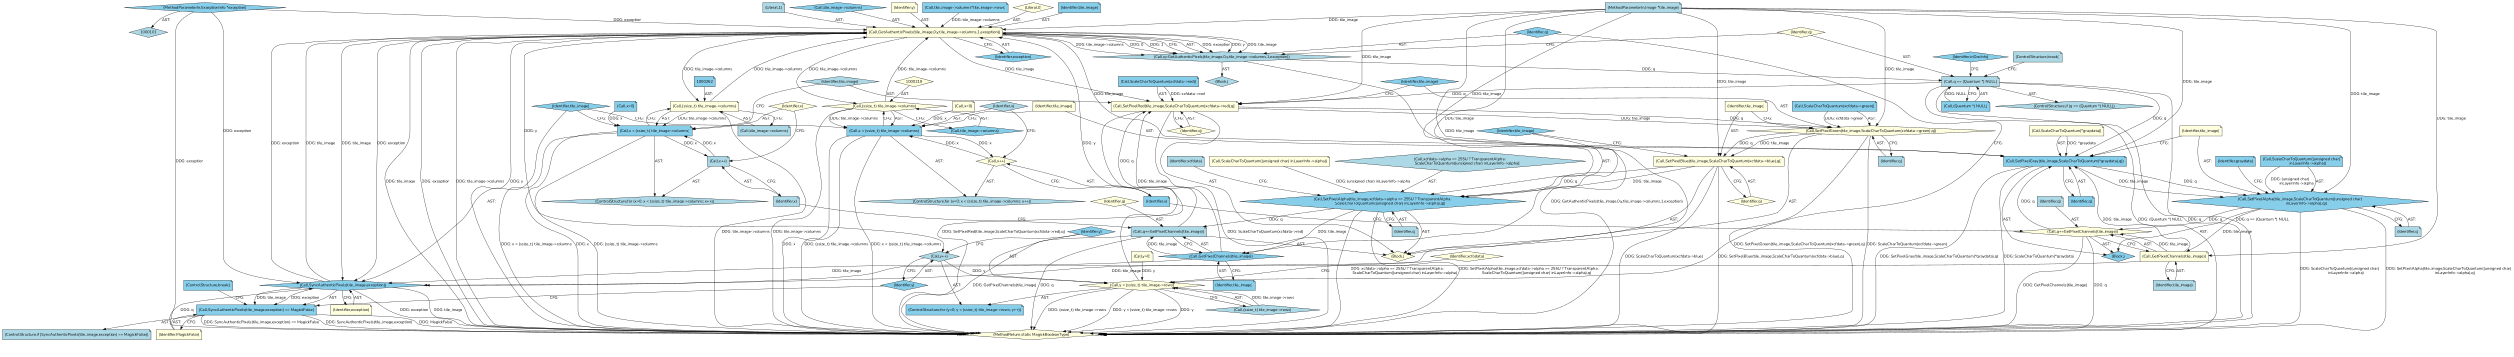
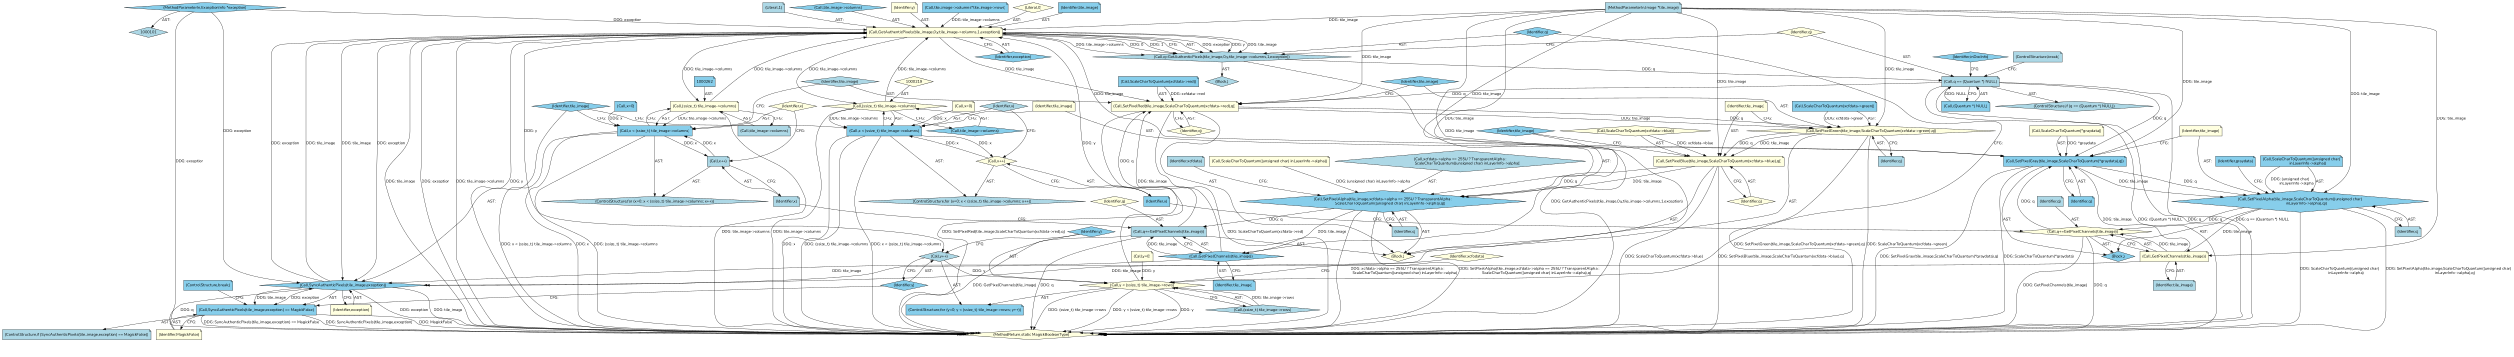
  digraph {
    fontname=Nunito
    node [fillcolor=skyblue fontname=Nunito shape=note style=filled]
    edge [fontname=Nunito]
    n1 [label="(MethodParameterIn,ExceptionInfo *exception)" shape=diamond]
    n2 [fillcolor=lightyellow label="(Call,GetAuthenticPixels(tile_image,0,y,tile_image->columns,1,exception))"]
    n3 [label="(Call,SyncAuthenticPixels(tile_image,exception))" shape=diamond]
    n4 [fillcolor=lightyellow label="(MethodReturn,static MagickBooleanType)" shape=diamond]
    1000101 [fillcolor=lightblue shape=diamond]
    n6 [fillcolor=lightblue label="(Call,y++)" shape=diamond]
    n7 [fillcolor=lightblue label="(Call,q=GetAuthenticPixels(tile_image,0,y,tile_image->columns,1,exception))" shape=diamond]
    n8 [label="(Call,SetPixelGray(tile_image,ScaleCharToQuantum(*graydata),q))"]
    n9 [fillcolor=lightyellow label="(Call,SetPixelRed(tile_image,ScaleCharToQuantum(xcfdata->red),q))"]
    n10 [fillcolor=lightyellow label="(Call,(ssize_t) tile_image->columns)" shape=diamond]
    n11 [fillcolor=lightyellow label="(Call,(ssize_t) tile_image->columns)"]
    n12 [label="(Identifier,exception)" shape=diamond]
    n13 [label="(Call,SyncAuthenticPixels(tile_image,exception) == MagickFalse)"]
    n14 [fillcolor=lightyellow label="(Identifier,exception)"]
    n15 [fillcolor=lightyellow label="(Call,y < (ssize_t) tile_image->rows)" shape=diamond]
    n16 [label="(Identifier,y)" shape=diamond]
    n17 [label="(ControlStructure,for (y=0; y < (ssize_t) tile_image->rows; y++))"]
    n18 [fillcolor=lightblue label="(Call,q == (Quantum *) NULL)"]
    n19 [fillcolor=lightblue label="(Block,)" shape=diamond]
    n20 [label="(Call,SetPixelAlpha(tile_image,ScaleCharToQuantum((unsigned char)\n            inLayerInfo->alpha),q))" shape=diamond]
    n21 [label="(Block,)" shape=diamond]
    n22 [label="(Identifier,q)"]
    n23 [fillcolor=lightyellow label="(Call,SetPixelGreen(tile_image,ScaleCharToQuantum(xcfdata->green),q))" shape=diamond]
    n24 [fillcolor=lightyellow label="(Identifier,q)" shape=diamond]
    n25 [fillcolor=lightyellow label="(Block,)" shape=diamond]
    n26 [label="(Call,x < (ssize_t) tile_image->columns)"]
    n27 [label="(Call,tile_image->columns)" shape=diamond]
    n28 [label="(Call,x < (ssize_t) tile_image->columns)"]
    n29 [fillcolor=lightblue label="(Call,tile_image->columns)"]
    n30 [fillcolor=lightblue label="(Call,(ssize_t) tile_image->rows)" shape=diamond]
    n31 [label="(Call,(Quantum *) NULL)"]
    n32 [fillcolor=lightblue label="(ControlStructure,if (q == (Quantum *) NULL))" shape=diamond]
    n33 [fillcolor=lightyellow label="(Call,q+=GetPixelChannels(tile_image))" shape=diamond]
    n34 [fillcolor=lightyellow label="(Call,GetPixelChannels(tile_image))"]
    n35 [fillcolor=lightblue label="(Identifier,q)"]
    n36 [fillcolor=lightblue label="(Identifier,tile_image)"]
    n37 [fillcolor=lightblue label="(ControlStructure,if (SyncAuthenticPixels(tile_image,exception) == MagickFalse))"]
    n38 [fillcolor=lightyellow label="(Identifier,MagickFalse)"]
    n39 [fillcolor=lightyellow label="(Call,SetPixelBlue(tile_image,ScaleCharToQuantum(xcfdata->blue),q))"]
    n40 [fillcolor=lightblue label="(Identifier,q)"]
    n41 [label="(Call,SetPixelAlpha(tile_image,xcfdata->alpha == 255U ? TransparentAlpha :\n              ScaleCharToQuantum((unsigned char) inLayerInfo->alpha),q))" shape=diamond]
    n42 [fillcolor=lightyellow label="(Identifier,q)" shape=diamond]
    n43 [fillcolor=lightblue label="(Call,q+=GetPixelChannels(tile_image))"]
    n44 [label="(Call,GetPixelChannels(tile_image))" shape=diamond]
    n45 [fillcolor=lightblue label="(Identifier,q)"]
    n46 [label="(Identifier,tile_image)"]
    n47 [fillcolor=lightyellow label="(Call,x++)" shape=diamond]
    n48 [fillcolor=lightblue label="(ControlStructure,for (x=0; x < (ssize_t) tile_image->columns; x++))" shape=diamond]
    n49 [label="(Identifier,x)"]
    n50 [fillcolor=lightblue label="(Call,x++)"]
    n51 [fillcolor=lightblue label="(ControlStructure,for (x=0; x < (ssize_t) tile_image->columns; x++))" shape=diamond]
    n52 [fillcolor=lightblue label="(Identifier,x)"]
    n53 [fillcolor=lightyellow label="(Identifier,tile_image)"]
    n54 [fillcolor=lightblue label="(ControlStructure,break;)"]
    n55 [label="(Identifier,tile_image)" shape=diamond]
    n56 [fillcolor=lightyellow label="(Call,x=0)"]
    n57 [fillcolor=lightyellow label="(Identifier,tile_image)"]
    n58 [fillcolor=lightyellow label="(Identifier,x)" shape=diamond]
    n59 [label="(Identifier,q)" shape=diamond]
    n60 [fillcolor=lightblue label="(Identifier,tile_image)" shape=diamond]
    n61 [fillcolor=lightyellow label="(Call,ScaleCharToQuantum((unsigned char) inLayerInfo->alpha))"]
    n62 [label="(Call,tile_image->columns*tile_image->rows)"]
    n63 [fillcolor=lightyellow label="(Literal,0)" shape=diamond]
    n64 [fillcolor=lightblue label="(Identifier,x)" shape=diamond]
    n65 [label="(Identifier,graydata)"]
    n66 [fillcolor=lightyellow label="(Identifier,tile_image)"]
    n67 [fillcolor=lightyellow label="(Call,ScaleCharToQuantum(*graydata))"]
    n68 [label="(Identifier,tile_image)"]
+   n69 [fillcolor=lightyellow label="(Call,ScaleCharToQuantum(xcfdata->blue))" shape=diamond]
    n70 [label="(Identifier,tile_image)" shape=diamond]
    n71 [fillcolor=lightyellow label="(Identifier,q)" shape=diamond]
    n72 [fillcolor=lightyellow label="(Identifier,q)" shape=diamond]
    n73 [fillcolor=lightblue label="(Call,xcfdata->alpha == 255U ? TransparentAlpha :\n              ScaleCharToQuantum((unsigned char) inLayerInfo->alpha))" shape=diamond]
    n74 [label="(Identifier,tile_image)" shape=diamond]
    n75 [label="(Call,ScaleCharToQuantum((unsigned char)\n            inLayerInfo->alpha))"]
    n76 [fillcolor=lightblue label="(Identifier,q)"]
    n77 [label="(ControlStructure,break;)"]
    n78 [fillcolor=lightblue label="(Literal,1)"]
    n79 [label="(Call,ScaleCharToQuantum(xcfdata->red))"]
    n80 [label="(Call,tile_image->columns)" shape=diamond]
    n81 [fillcolor=lightyellow label="(Identifier,xcfodata)" shape=diamond]
    n82 [fillcolor=lightyellow label="(Identifier,y)"]
    n83 [fillcolor=lightyellow label="(Call,y=0)"]
    n84 [label="(Call,x=0)"]
    n85 [label="(Identifier,y)" shape=diamond]
    n86 [fillcolor=lightblue label="(MethodParameterIn,Image *tile_image)"]
    n87 [label="(Identifier,inDocInfo)" shape=diamond]
    n88 [label="(Call,ScaleCharToQuantum(xcfdata->green))"]
    n89 [fillcolor=lightblue label="(Identifier,xcfdata)"]
    1000219 [fillcolor=lightyellow shape=diamond]
    1000262
    n1 -> n2 [label="DDG: exception"]
    n1 -> n3 [label="DDG: exception"]
    n1 -> n4 [label="DDG: exception"]
    n1 -> 1000101 [label="AST: "]
    n2 -> n3 [label="DDG: tile_image"]
    n2 -> n3 [label="DDG: exception"]
    n2 -> n4 [label="DDG: tile_image"]
    n2 -> n4 [label="DDG: exception"]
    n2 -> n4 [label="DDG: tile_image->columns"]
    n2 -> n4 [label="DDG: y"]
    n2 -> n6 [label="DDG: y"]
    n2 -> n7 [label="AST: "]
    n2 -> n7 [label="DDG: exception"]
    n2 -> n7 [label="DDG: y"]
    n2 -> n7 [label="DDG: tile_image"]
    n2 -> n7 [label="DDG: tile_image->columns"]
    n2 -> n7 [label="DDG: 0"]
    n2 -> n7 [label="DDG: 1"]
    n2 -> n8 [label="DDG: tile_image"]
    n2 -> n9 [label="DDG: tile_image"]
    n2 -> n10 [label="DDG: tile_image->columns"]
    n2 -> n11 [label="DDG: tile_image->columns"]
    n2 -> n12 [label="CFG: "]
    n3 -> n2 [label="DDG: tile_image"]
    n3 -> n2 [label="DDG: exception"]
    n3 -> n4 [label="DDG: tile_image"]
    n3 -> n4 [label="DDG: exception"]
    n3 -> n13 [label="AST: "]
    n3 -> n13 [label="DDG: tile_image"]
    n3 -> n13 [label="DDG: exception"]
    n3 -> n14 [label="CFG: "]
    n6 -> n15 [label="DDG: y"]
    n6 -> n16 [label="CFG: "]
    n6 -> n17 [label="AST: "]
    n7 -> n2 [label="CFG: "]
    n7 -> n4 [label="DDG: GetAuthenticPixels(tile_image,0,y,tile_image->columns,1,exception)"]
    n7 -> n18 [label="DDG: q"]
    n7 -> n19 [label="AST: "]
    n8 -> n4 [label="DDG: SetPixelGray(tile_image,ScaleCharToQuantum(*graydata),q)"]
    n8 -> n4 [label="DDG: ScaleCharToQuantum(*graydata)"]
    n8 -> n20 [label="DDG: tile_image"]
    n8 -> n20 [label="DDG: q"]
    n8 -> n21 [label="AST: "]
    n8 -> n22 [label="CFG: "]
    n9 -> n4 [label="DDG: SetPixelRed(tile_image,ScaleCharToQuantum(xcfdata->red),q)"]
    n9 -> n4 [label="DDG: ScaleCharToQuantum(xcfdata->red)"]
    n9 -> n23 [label="DDG: tile_image"]
    n9 -> n23 [label="DDG: q"]
    n9 -> n24 [label="CFG: "]
    n9 -> n25 [label="AST: "]
    n10 -> n2 [label="DDG: tile_image->columns"]
    n10 -> n4 [label="DDG: tile_image->columns"]
    n10 -> n26 [label="AST: "]
    n10 -> n26 [label="DDG: tile_image->columns"]
    n10 -> n27 [label="CFG: "]
    n11 -> n2 [label="DDG: tile_image->columns"]
    n11 -> n4 [label="DDG: tile_image->columns"]
    n11 -> n28 [label="AST: "]
    n11 -> n28 [label="DDG: tile_image->columns"]
    n11 -> n29 [label="CFG: "]
    n12 -> n2 [label="AST: "]
    n13 -> n4 [label="DDG: SyncAuthenticPixels(tile_image,exception) == MagickFalse"]
    n13 -> n4 [label="DDG: SyncAuthenticPixels(tile_image,exception)"]
    n13 -> n4 [label="DDG: MagickFalse"]
    n13 -> n37 [label="AST: "]
    n13 -> n38 [label="CFG: "]
    n14 -> n3 [label="AST: "]
    n15 -> n2 [label="DDG: y"]
    n15 -> n4 [label="DDG: y"]
    n15 -> n4 [label="DDG: (ssize_t) tile_image->rows"]
    n15 -> n4 [label="DDG: y < (ssize_t) tile_image->rows"]
    n15 -> n17 [label="AST: "]
    n15 -> n30 [label="CFG: "]
    n16 -> n6 [label="AST: "]
    n16 -> n13 [label="CFG: "]
    n18 -> n4 [label="DDG: (Quantum *) NULL"]
    n18 -> n4 [label="DDG: q"]
    n18 -> n4 [label="DDG: q == (Quantum *) NULL"]
    n18 -> n8 [label="DDG: q"]
    n18 -> n9 [label="DDG: q"]
    n18 -> n31 [label="CFG: "]
    n18 -> n32 [label="AST: "]
    n20 -> n4 [label="DDG: SetPixelAlpha(tile_image,ScaleCharToQuantum((unsigned char)\n            inLayerInfo->alpha),q)"]
    n20 -> n4 [label="DDG: ScaleCharToQuantum((unsigned char)\n            inLayerInfo->alpha)"]
    n20 -> n21 [label="AST: "]
    n20 -> n33 [label="DDG: q"]
    n20 -> n34 [label="DDG: tile_image"]
    n20 -> n35 [label="CFG: "]
    n22 -> n8 [label="AST: "]
    n23 -> n4 [label="DDG: ScaleCharToQuantum(xcfdata->green)"]
    n23 -> n4 [label="DDG: SetPixelGreen(tile_image,ScaleCharToQuantum(xcfdata->green),q)"]
    n23 -> n25 [label="AST: "]
    n23 -> n39 [label="DDG: tile_image"]
    n23 -> n39 [label="DDG: q"]
    n23 -> n40 [label="CFG: "]
    n24 -> n9 [label="AST: "]
    n26 -> n4 [label="DDG: x < (ssize_t) tile_image->columns"]
    n26 -> n4 [label="DDG: x"]
    n26 -> n4 [label="DDG: (ssize_t) tile_image->columns"]
    n26 -> n10 [label="CFG: "]
    n26 -> n47 [label="DDG: x"]
    n26 -> n48 [label="AST: "]
    n27 -> n10 [label="AST: "]
    n28 -> n4 [label="DDG: x < (ssize_t) tile_image->columns"]
    n28 -> n4 [label="DDG: x"]
    n28 -> n4 [label="DDG: (ssize_t) tile_image->columns"]
    n28 -> n11 [label="CFG: "]
    n28 -> n50 [label="DDG: x"]
    n28 -> n51 [label="AST: "]
    n29 -> n11 [label="AST: "]
    n30 -> n15 [label="AST: "]
    n30 -> n15 [label="DDG: tile_image->rows"]
    n31 -> n18 [label="AST: "]
    n31 -> n18 [label="DDG: NULL"]
    n33 -> n4 [label="DDG: q"]
    n33 -> n4 [label="DDG: GetPixelChannels(tile_image)"]
    n33 -> n8 [label="DDG: q"]
    n33 -> n21 [label="AST: "]
    n33 -> n34 [label="CFG: "]
    n34 -> n3 [label="DDG: tile_image"]
    n34 -> n8 [label="DDG: tile_image"]
    n34 -> n33 [label="AST: "]
    n34 -> n33 [label="DDG: tile_image"]
    n34 -> n36 [label="CFG: "]
    n35 -> n20 [label="AST: "]
    n36 -> n34 [label="AST: "]
    n38 -> n3 [label="DDG: q"]
    n38 -> n13 [label="AST: "]
    n39 -> n4 [label="DDG: ScaleCharToQuantum(xcfdata->blue)"]
    n39 -> n4 [label="DDG: SetPixelBlue(tile_image,ScaleCharToQuantum(xcfdata->blue),q)"]
    n39 -> n25 [label="AST: "]
    n39 -> n41 [label="DDG: tile_image"]
    n39 -> n41 [label="DDG: q"]
    n39 -> n42 [label="CFG: "]
    n40 -> n23 [label="AST: "]
    n41 -> n4 [label="DDG: xcfdata->alpha == 255U ? TransparentAlpha :\n              ScaleCharToQuantum((unsigned char) inLayerInfo->alpha)"]
    n41 -> n4 [label="DDG: SetPixelAlpha(tile_image,xcfdata->alpha == 255U ? TransparentAlpha :\n              ScaleCharToQuantum((unsigned char) inLayerInfo->alpha),q)"]
    n41 -> n25 [label="AST: "]
    n41 -> n43 [label="DDG: q"]
    n41 -> n44 [label="DDG: tile_image"]
    n41 -> n45 [label="CFG: "]
    n42 -> n39 [label="AST: "]
    n43 -> n4 [label="DDG: GetPixelChannels(tile_image)"]
    n43 -> n4 [label="DDG: q"]
    n43 -> n9 [label="DDG: q"]
    n43 -> n25 [label="AST: "]
    n43 -> n44 [label="CFG: "]
    n44 -> n3 [label="DDG: tile_image"]
    n44 -> n9 [label="DDG: tile_image"]
    n44 -> n43 [label="AST: "]
    n44 -> n43 [label="DDG: tile_image"]
    n44 -> n46 [label="CFG: "]
    n45 -> n41 [label="AST: "]
    n46 -> n44 [label="AST: "]
    n47 -> n26 [label="DDG: x"]
    n47 -> n48 [label="AST: "]
    n47 -> n49 [label="CFG: "]
    n49 -> n33 [label="CFG: "]
    n49 -> n47 [label="AST: "]
    n50 -> n28 [label="DDG: x"]
    n50 -> n51 [label="AST: "]
    n50 -> n52 [label="CFG: "]
    n52 -> n43 [label="CFG: "]
    n52 -> n50 [label="AST: "]
    n53 -> n8 [label="AST: "]
    n53 -> n26 [label="CFG: "]
    n54 -> n18 [label="CFG: "]
    n55 -> n9 [label="CFG: "]
    n55 -> n23 [label="AST: "]
    n56 -> n26 [label="DDG: x"]
    n57 -> n8 [label="CFG: "]
    n57 -> n20 [label="AST: "]
    n58 -> n28 [label="AST: "]
    n58 -> n50 [label="CFG: "]
    n59 -> n7 [label="AST: "]
    n59 -> n15 [label="CFG: "]
    n60 -> n9 [label="AST: "]
    n60 -> n28 [label="CFG: "]
    n61 -> n41 [label="DDG: (unsigned char) inLayerInfo->alpha"]
    n62 -> n2 [label="DDG: tile_image->columns"]
    n63 -> n2 [label="AST: "]
    n64 -> n26 [label="AST: "]
    n64 -> n47 [label="CFG: "]
    n65 -> n20 [label="CFG: "]
    n66 -> n23 [label="CFG: "]
    n66 -> n39 [label="AST: "]
    n67 -> n8 [label="AST: "]
    n67 -> n8 [label="DDG: *graydata"]
    n68 -> n2 [label="AST: "]
+   n69 -> n39 [label="AST: "]
+   n69 -> n39 [label="DDG: xcfdata->blue"]
    n70 -> n39 [label="CFG: "]
    n70 -> n41 [label="AST: "]
    n71 -> n7 [label="CFG: "]
    n71 -> n18 [label="AST: "]
    n72 -> n43 [label="AST: "]
    n73 -> n41 [label="AST: "]
    n74 -> n3 [label="AST: "]
    n74 -> n26 [label="CFG: "]
    n74 -> n28 [label="CFG: "]
    n75 -> n20 [label="AST: "]
    n75 -> n20 [label="DDG: (unsigned char)\n            inLayerInfo->alpha"]
    n76 -> n33 [label="AST: "]
    n77 -> n13 [label="CFG: "]
    n78 -> n2 [label="AST: "]
    n79 -> n9 [label="AST: "]
    n79 -> n9 [label="DDG: xcfdata->red"]
    n80 -> n2 [label="AST: "]
    n81 -> n15 [label="CFG: "]
    n82 -> n2 [label="AST: "]
    n83 -> n15 [label="DDG: y"]
    n84 -> n28 [label="DDG: x"]
    n85 -> n6 [label="CFG: "]
    n85 -> n15 [label="AST: "]
    n86 -> n2 [label="DDG: tile_image"]
    n86 -> n3 [label="DDG: tile_image"]
    n86 -> n8 [label="DDG: tile_image"]
    n86 -> n9 [label="DDG: tile_image"]
    n86 -> n20 [label="DDG: tile_image"]
    n86 -> n23 [label="DDG: tile_image"]
    n86 -> n34 [label="DDG: tile_image"]
    n86 -> n39 [label="DDG: tile_image"]
    n86 -> n41 [label="DDG: tile_image"]
    n86 -> n44 [label="DDG: tile_image"]
    n87 -> n18 [label="CFG: "]
    n88 -> n23 [label="AST: "]
    n88 -> n23 [label="DDG: xcfdata->green"]
    n89 -> n41 [label="CFG: "]
    1000219 -> n10 [label="AST: "]
    1000262 -> n11 [label="AST: "]
  }
